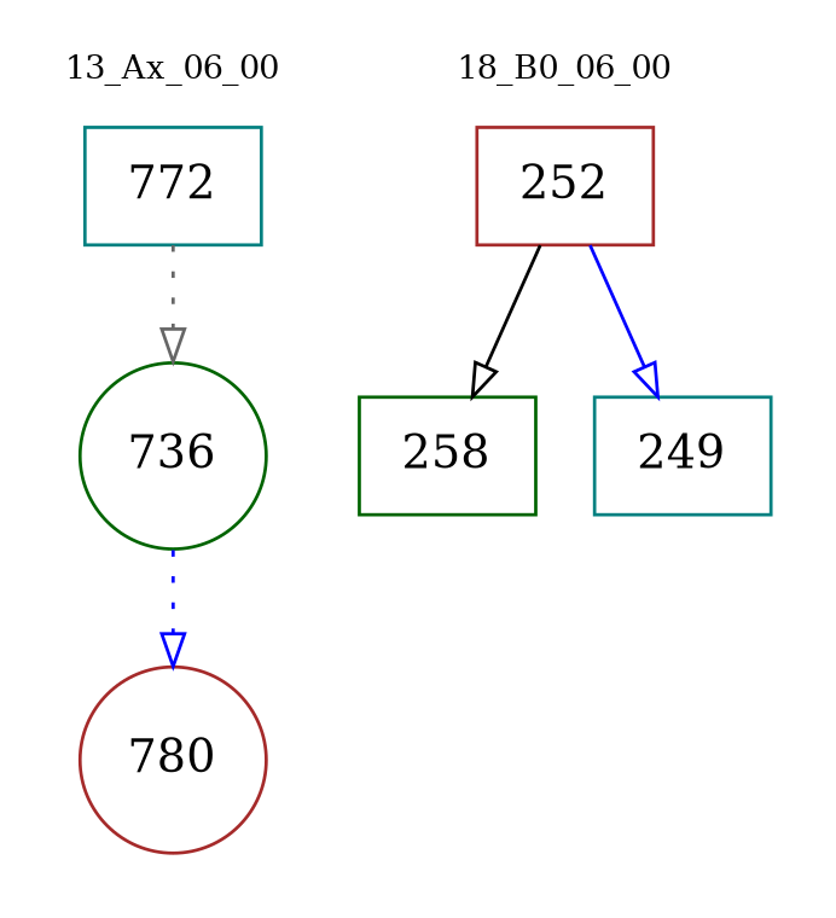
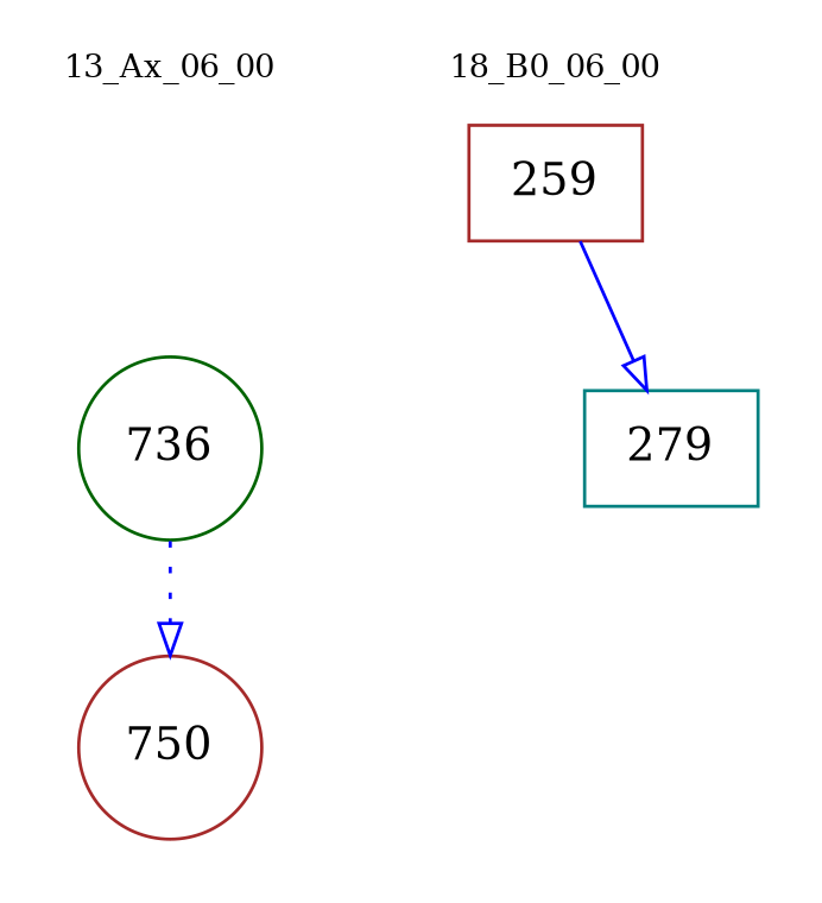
  digraph {
    node [color=teal shape=box]
    edge [arrowhead=onormal color=blue style=dotted]
-   n1 [label=772]
    n2 [color=darkgreen label=736 shape=circle]
-   n3 [color=brown label=780 shape=circle]
-   n4 [color=brown label=252]
-   n5 [color=darkgreen label=258]
-   n6 [label=249]
+   n3 [color=brown label=750 shape=circle]
+   n4 [color=brown label=259]
+   n6 [label=279]
    subgraph cluster_1 {
      color=white
      fontsize=10
      label="13_Ax_06_00"
-     n1
      n2
      n3
    }
    subgraph cluster_2 {
      color=white
      fontsize=10
      label="18_B0_06_00"
      n4
-     n5
      n6
    }
-   n1 -> n2 [color=gray40]
    n2 -> n3
-   n4 -> n5 [color=black style=solid]
    n4 -> n6 [style=solid]
  }
